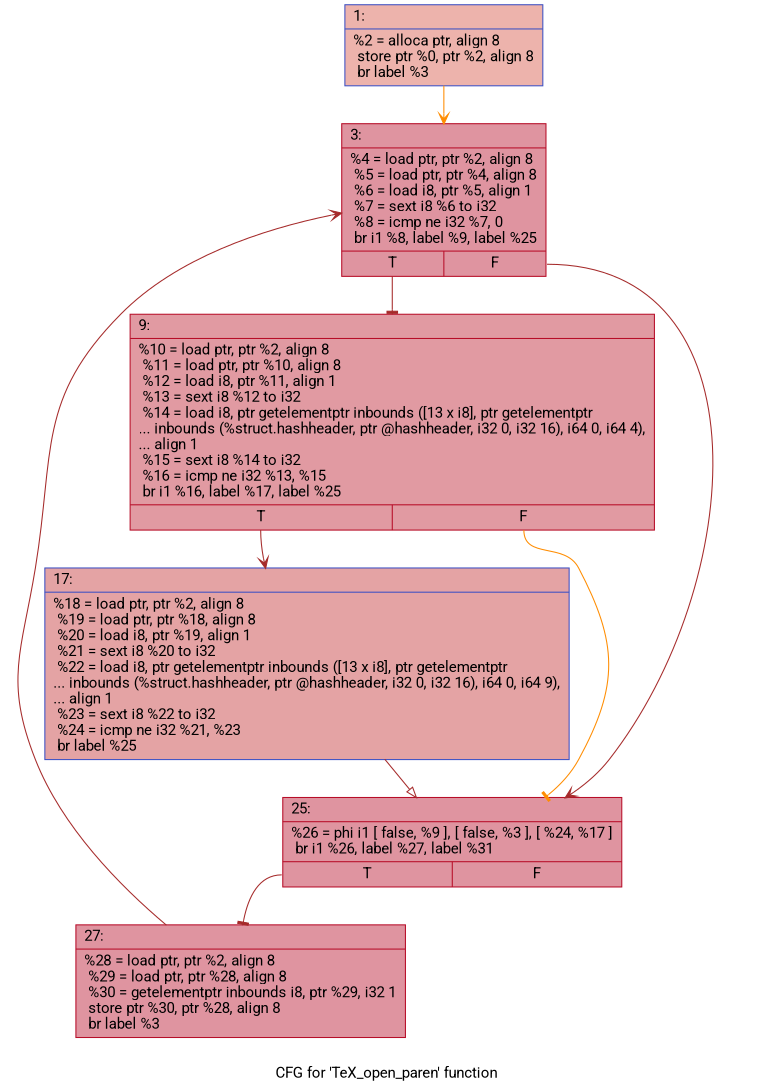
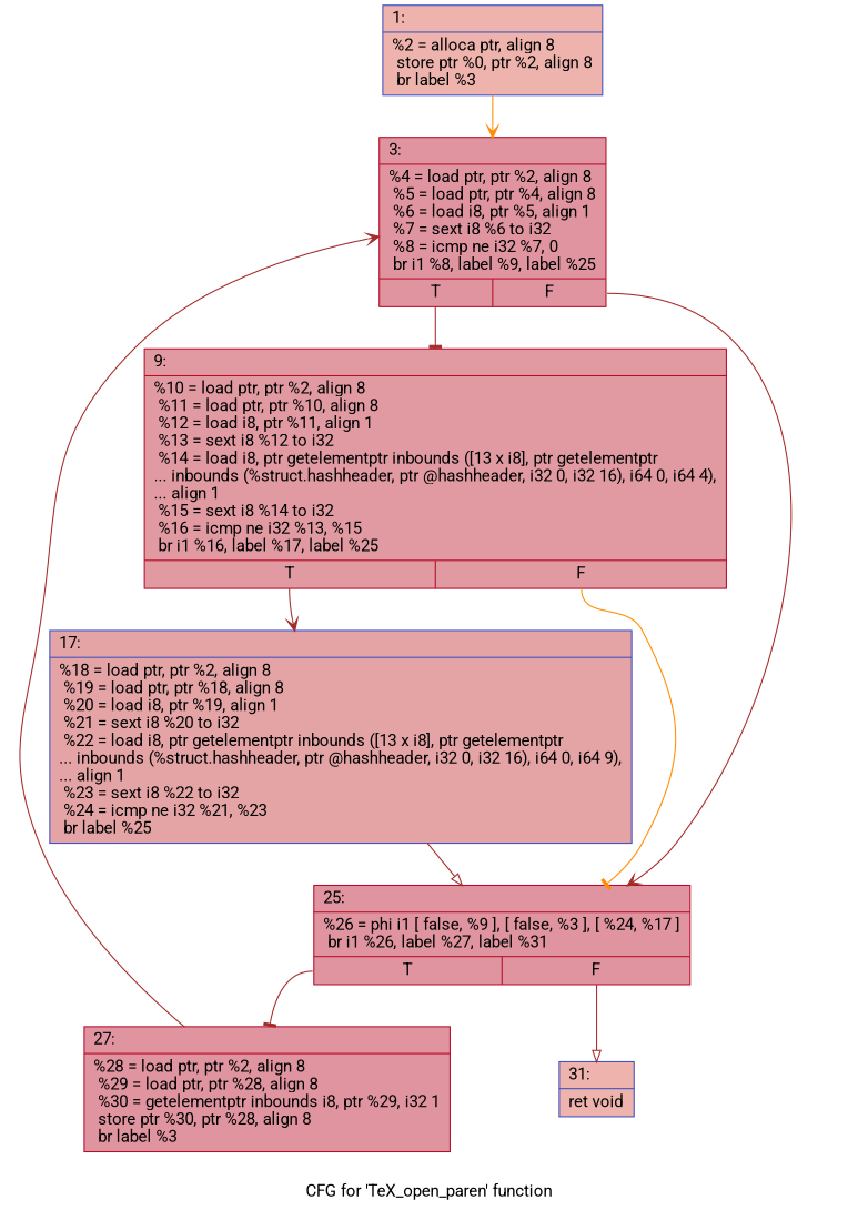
  digraph {
    label="CFG for 'TeX_open_paren' function"
    fontname=Roboto
    node [color="#b70d28ff" fillcolor="#b70d2870" fontname=Roboto shape=record style=filled]
    edge [color=brown arrowhead=vee fontname=Roboto]
    n1 [color="#3d50c3ff" fillcolor="#d6524470" label="{1:\l|  %2 = alloca ptr, align 8\l  store ptr %0, ptr %2, align 8\l  br label %3\l}"]
    n2 [label="{3:\l|  %4 = load ptr, ptr %2, align 8\l  %5 = load ptr, ptr %4, align 8\l  %6 = load i8, ptr %5, align 1\l  %7 = sext i8 %6 to i32\l  %8 = icmp ne i32 %7, 0\l  br i1 %8, label %9, label %25\l|{<s0>T|<s1>F}}"]
    n3 [fillcolor="#bb1b2c70" label="{9:\l|  %10 = load ptr, ptr %2, align 8\l  %11 = load ptr, ptr %10, align 8\l  %12 = load i8, ptr %11, align 1\l  %13 = sext i8 %12 to i32\l  %14 = load i8, ptr getelementptr inbounds ([13 x i8], ptr getelementptr\l... inbounds (%struct.hashheader, ptr @hashheader, i32 0, i32 16), i64 0, i64 4),\l... align 1\l  %15 = sext i8 %14 to i32\l  %16 = icmp ne i32 %13, %15\l  br i1 %16, label %17, label %25\l|{<s0>T|<s1>F}}"]
    n4 [label="{25:\l|  %26 = phi i1 [ false, %9 ], [ false, %3 ], [ %24, %17 ]\l  br i1 %26, label %27, label %31\l|{<s0>T|<s1>F}}"]
    n5 [color="#3d50c3ff" fillcolor="#c32e3170" label="{17:\l|  %18 = load ptr, ptr %2, align 8\l  %19 = load ptr, ptr %18, align 8\l  %20 = load i8, ptr %19, align 1\l  %21 = sext i8 %20 to i32\l  %22 = load i8, ptr getelementptr inbounds ([13 x i8], ptr getelementptr\l... inbounds (%struct.hashheader, ptr @hashheader, i32 0, i32 16), i64 0, i64 9),\l... align 1\l  %23 = sext i8 %22 to i32\l  %24 = icmp ne i32 %21, %23\l  br label %25\l}"]
    n6 [label="{27:\l|  %28 = load ptr, ptr %2, align 8\l  %29 = load ptr, ptr %28, align 8\l  %30 = getelementptr inbounds i8, ptr %29, i32 1\l  store ptr %30, ptr %28, align 8\l  br label %3\l}"]
+   n7 [color="#3d50c3ff" fillcolor="#d6524470" label="{31:\l|  ret void\l}"]
    n1 -> n2 [color=darkorange]
    n2 -> n3 [tailport=s0 arrowhead=tee]
    n2 -> n4 [tailport=s1]
    n3 -> n4 [tailport=s1 color=darkorange arrowhead=tee]
    n3 -> n5 [tailport=s0]
    n4 -> n6 [tailport=s0 arrowhead=tee]
+   n4 -> n7 [tailport=s1 arrowhead=onormal]
    n5 -> n4 [arrowhead=onormal]
    n6 -> n2
  }
